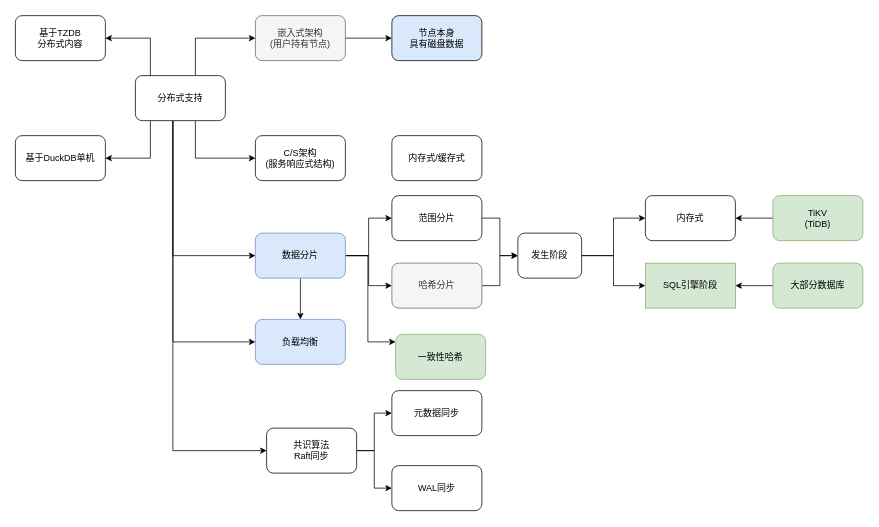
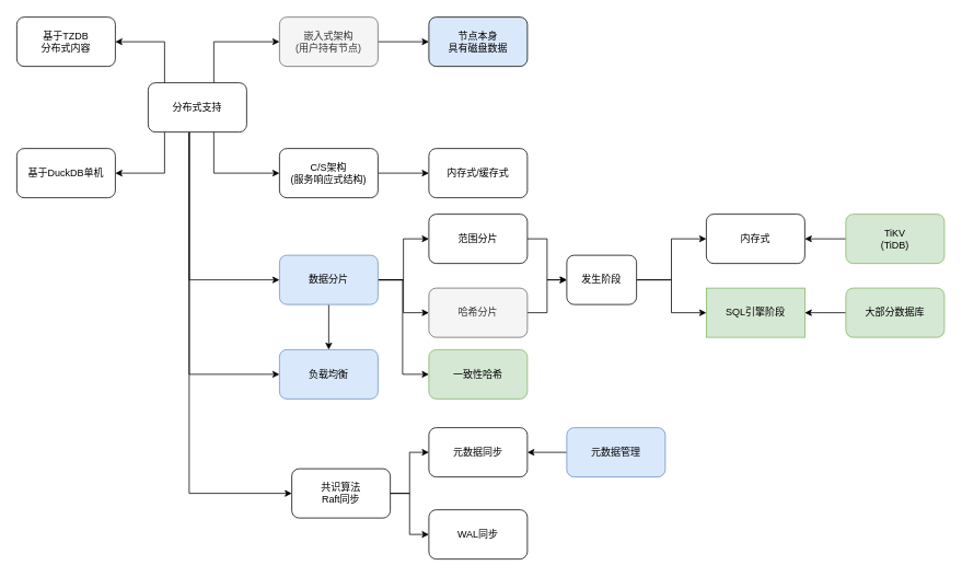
  <mxCell id="0" />
  <mxCell id="1" parent="0" />
  <mxCell id="2" style="edgeStyle=orthogonalEdgeStyle;rounded=0;orthogonalLoop=1;jettySize=auto;html=1;" parent="1" source="8" target="10" edge="1"><mxGeometry relative="1" as="geometry"><Array as="points"><mxPoint x="200" y="210" /></Array></mxGeometry></mxCell>
  <mxCell id="3" style="edgeStyle=orthogonalEdgeStyle;rounded=0;orthogonalLoop=1;jettySize=auto;html=1;" parent="1" source="8" target="12" edge="1"><mxGeometry relative="1" as="geometry"><Array as="points"><mxPoint x="260" y="50" /></Array></mxGeometry></mxCell>
  <mxCell id="4" style="edgeStyle=orthogonalEdgeStyle;rounded=0;orthogonalLoop=1;jettySize=auto;html=1;" parent="1" source="8" target="14" edge="1"><mxGeometry relative="1" as="geometry"><Array as="points"><mxPoint x="260" y="210" /></Array></mxGeometry></mxCell>
  <mxCell id="5" style="edgeStyle=orthogonalEdgeStyle;rounded=0;orthogonalLoop=1;jettySize=auto;html=1;fontFamily=Helvetica;fontSize=12;fontColor=default;" parent="1" source="8" target="26" edge="1"><mxGeometry relative="1" as="geometry"><Array as="points"><mxPoint x="230" y="340" /></Array></mxGeometry></mxCell>
  <mxCell id="6" style="edgeStyle=orthogonalEdgeStyle;rounded=0;orthogonalLoop=1;jettySize=auto;html=1;fontFamily=Helvetica;fontSize=12;fontColor=default;" parent="1" source="8" target="27" edge="1"><mxGeometry relative="1" as="geometry"><Array as="points"><mxPoint x="230" y="455" /></Array></mxGeometry></mxCell>
  <mxCell id="7" style="edgeStyle=orthogonalEdgeStyle;rounded=0;orthogonalLoop=1;jettySize=auto;html=1;fontFamily=Helvetica;fontSize=12;fontColor=default;" parent="1" source="8" target="17" edge="1"><mxGeometry relative="1" as="geometry"><Array as="points"><mxPoint x="230" y="600" /></Array></mxGeometry></mxCell>
  <mxCell id="8" value="分布式支持" style="rounded=1;whiteSpace=wrap;html=1;" parent="1" vertex="1"><mxGeometry x="180" y="100" width="120" height="60" as="geometry" /></mxCell>
  <mxCell id="9" value="基于TZDB&lt;div&gt;分布式内容&lt;/div&gt;" style="rounded=1;whiteSpace=wrap;html=1;" parent="1" vertex="1"><mxGeometry y="20" width="120" height="60" as="geometry" x="20" /></mxCell>
  <mxCell id="10" value="基于DuckDB单机" style="rounded=1;whiteSpace=wrap;html=1;" parent="1" vertex="1"><mxGeometry y="180" width="120" height="60" as="geometry" x="20" /></mxCell>
  <mxCell id="11" style="edgeStyle=orthogonalEdgeStyle;rounded=0;orthogonalLoop=1;jettySize=auto;html=1;fontFamily=Helvetica;fontSize=12;fontColor=default;" parent="1" source="12" target="38" edge="1"><mxGeometry relative="1" as="geometry" /></mxCell>
  <mxCell id="12" value="嵌入式架构&lt;div&gt;(用户持有节点)&lt;/div&gt;" style="rounded=1;whiteSpace=wrap;html=1;fillColor=#f5f5f5;strokeColor=#666666;fontColor=#333333;" parent="1" vertex="1"><mxGeometry x="340" y="20" width="120" height="60" as="geometry" /></mxCell>
+ <mxCell id="13" style="edgeStyle=orthogonalEdgeStyle;rounded=0;orthogonalLoop=1;jettySize=auto;html=1;fontFamily=Helvetica;fontSize=12;fontColor=default;" parent="1" source="14" target="39" edge="1"><mxGeometry relative="1" as="geometry" /></mxCell>
  <mxCell id="14" value="C/S架构&lt;div&gt;(服务响应式结构)&lt;/div&gt;" style="rounded=1;whiteSpace=wrap;html=1;" parent="1" vertex="1"><mxGeometry x="340" y="180" width="120" height="60" as="geometry" /></mxCell>
  <mxCell id="15" style="edgeStyle=orthogonalEdgeStyle;rounded=0;orthogonalLoop=1;jettySize=auto;html=1;fontFamily=Helvetica;fontSize=12;fontColor=default;" parent="1" source="17" target="18" edge="1"><mxGeometry relative="1" as="geometry" /></mxCell>
  <mxCell id="16" style="edgeStyle=orthogonalEdgeStyle;rounded=0;orthogonalLoop=1;jettySize=auto;html=1;fontFamily=Helvetica;fontSize=12;fontColor=default;" parent="1" source="17" target="44" edge="1"><mxGeometry relative="1" as="geometry" /></mxCell>
  <mxCell id="17" value="共识算法&lt;div&gt;Raft同步&lt;/div&gt;" style="rounded=1;whiteSpace=wrap;html=1;" parent="1" vertex="1"><mxGeometry x="355" y="570" width="120" height="60" as="geometry" /></mxCell>
  <mxCell id="18" value="元数据同步" style="rounded=1;whiteSpace=wrap;html=1;" parent="1" vertex="1"><mxGeometry x="522" y="520" width="120" height="60" as="geometry" /></mxCell>
+ <mxCell id="19" style="edgeStyle=orthogonalEdgeStyle;rounded=0;orthogonalLoop=1;jettySize=auto;html=1;fontFamily=Helvetica;fontSize=12;fontColor=default;" parent="1" source="20" target="18" edge="1"><mxGeometry relative="1" as="geometry" /></mxCell>
+ <mxCell id="20" value="元数据管理" style="rounded=1;whiteSpace=wrap;html=1;fillColor=#dae8fc;strokeColor=#6c8ebf;" parent="1" vertex="1"><mxGeometry x="690" y="520" width="120" height="60" as="geometry" /></mxCell>
  <mxCell id="21" style="edgeStyle=orthogonalEdgeStyle;rounded=0;orthogonalLoop=1;jettySize=auto;html=1;" parent="1" source="8" target="9" edge="1"><mxGeometry relative="1" as="geometry"><Array as="points"><mxPoint x="200" y="50" /></Array></mxGeometry></mxCell>
  <mxCell id="22" style="edgeStyle=orthogonalEdgeStyle;rounded=0;orthogonalLoop=1;jettySize=auto;html=1;fontFamily=Helvetica;fontSize=12;fontColor=default;" parent="1" source="26" target="27" edge="1"><mxGeometry relative="1" as="geometry" /></mxCell>
  <mxCell id="23" style="edgeStyle=orthogonalEdgeStyle;rounded=0;orthogonalLoop=1;jettySize=auto;html=1;fontFamily=Helvetica;fontSize=12;fontColor=default;" parent="1" source="26" target="30" edge="1"><mxGeometry relative="1" as="geometry" /></mxCell>
  <mxCell id="24" style="edgeStyle=orthogonalEdgeStyle;rounded=0;orthogonalLoop=1;jettySize=auto;html=1;fontFamily=Helvetica;fontSize=12;fontColor=default;" parent="1" source="26" target="32" edge="1"><mxGeometry relative="1" as="geometry" /></mxCell>
  <mxCell id="25" style="edgeStyle=orthogonalEdgeStyle;rounded=0;orthogonalLoop=1;jettySize=auto;html=1;" edge="1" parent="1" source="26" target="28"><mxGeometry relative="1" as="geometry"><Array as="points"><mxPoint x="490" y="340" /><mxPoint x="490" y="455" /></Array></mxGeometry></mxCell>
  <mxCell id="26" value="数据分片" style="rounded=1;whiteSpace=wrap;html=1;fillColor=#dae8fc;strokeColor=#6c8ebf;" parent="1" vertex="1"><mxGeometry x="340" y="310" width="120" height="60" as="geometry" /></mxCell>
  <mxCell id="27" value="负载均衡" style="rounded=1;whiteSpace=wrap;html=1;fillColor=#dae8fc;strokeColor=#6c8ebf;" parent="1" vertex="1"><mxGeometry x="340" y="425" width="120" height="60" as="geometry" /></mxCell>
- <mxCell id="28" value="一致性哈希" style="rounded=1;whiteSpace=wrap;html=1;fillColor=#d5e8d4;strokeColor=#82b366;" parent="1" vertex="1"><mxGeometry x="527" y="445" width="120" height="60" as="geometry" /></mxCell>
+ <mxCell id="28" value="一致性哈希" style="rounded=1;whiteSpace=wrap;html=1;fillColor=#d5e8d4;strokeColor=#82b366;" parent="1" vertex="1"><mxGeometry x="522" y="425" width="120" height="60" as="geometry" /></mxCell>
  <mxCell id="29" style="edgeStyle=orthogonalEdgeStyle;rounded=0;orthogonalLoop=1;jettySize=auto;html=1;fontFamily=Helvetica;fontSize=12;fontColor=default;" parent="1" source="30" target="35" edge="1"><mxGeometry relative="1" as="geometry" /></mxCell>
  <mxCell id="30" value="范围分片" style="rounded=1;whiteSpace=wrap;html=1;" parent="1" vertex="1"><mxGeometry x="522" y="260" width="120" height="60" as="geometry" /></mxCell>
  <mxCell id="31" style="edgeStyle=orthogonalEdgeStyle;rounded=0;orthogonalLoop=1;jettySize=auto;html=1;fontFamily=Helvetica;fontSize=12;fontColor=default;" parent="1" source="32" target="35" edge="1"><mxGeometry relative="1" as="geometry" /></mxCell>
  <mxCell id="32" value="哈希分片" style="rounded=1;whiteSpace=wrap;html=1;fillColor=#f5f5f5;fontColor=#333333;strokeColor=#666666;" parent="1" vertex="1"><mxGeometry x="522" y="350" width="120" height="60" as="geometry" /></mxCell>
  <mxCell id="33" style="edgeStyle=orthogonalEdgeStyle;rounded=0;orthogonalLoop=1;jettySize=auto;html=1;fontFamily=Helvetica;fontSize=12;fontColor=default;" parent="1" source="35" target="36" edge="1"><mxGeometry relative="1" as="geometry" /></mxCell>
  <mxCell id="34" style="edgeStyle=orthogonalEdgeStyle;rounded=0;orthogonalLoop=1;jettySize=auto;html=1;fontFamily=Helvetica;fontSize=12;fontColor=default;" parent="1" source="35" target="37" edge="1"><mxGeometry relative="1" as="geometry" /></mxCell>
  <mxCell id="35" value="发生阶段" style="rounded=1;whiteSpace=wrap;html=1;" parent="1" vertex="1"><mxGeometry x="690" y="310" width="85" height="60" as="geometry" /></mxCell>
  <mxCell id="36" value="内存式" style="rounded=1;whiteSpace=wrap;html=1;" parent="1" vertex="1"><mxGeometry x="860" y="260" width="120" height="60" as="geometry" /></mxCell>
  <mxCell id="37" value="SQL引擎阶段" style="whiteSpace=wrap;html=1;fillColor=#d5e8d4;strokeColor=#82b366;rounded=0;" parent="1" vertex="1"><mxGeometry x="860" y="350" width="120" height="60" as="geometry" /></mxCell>
  <mxCell id="38" value="节点本身&lt;div&gt;具有磁盘数据&lt;/div&gt;" style="rounded=1;whiteSpace=wrap;html=1;fillColor=#dae8fc;" parent="1" vertex="1"><mxGeometry x="522" y="20" width="120" height="60" as="geometry" /></mxCell>
  <mxCell id="39" value="内存式/缓存式" style="rounded=1;whiteSpace=wrap;html=1;" parent="1" vertex="1"><mxGeometry x="522" y="180" width="120" height="60" as="geometry" /></mxCell>
  <mxCell id="40" style="edgeStyle=orthogonalEdgeStyle;rounded=0;orthogonalLoop=1;jettySize=auto;html=1;fontFamily=Helvetica;fontSize=12;fontColor=default;" parent="1" source="41" target="36" edge="1"><mxGeometry relative="1" as="geometry" /></mxCell>
  <mxCell id="41" value="TiKV&lt;div&gt;(TiDB)&lt;/div&gt;" style="rounded=1;whiteSpace=wrap;html=1;fillColor=#d5e8d4;strokeColor=#82b366;" parent="1" vertex="1"><mxGeometry x="1030" y="260" width="120" height="60" as="geometry" /></mxCell>
  <mxCell id="42" style="edgeStyle=orthogonalEdgeStyle;rounded=0;orthogonalLoop=1;jettySize=auto;html=1;fontFamily=Helvetica;fontSize=12;fontColor=default;" parent="1" source="43" target="37" edge="1"><mxGeometry relative="1" as="geometry" /></mxCell>
  <mxCell id="43" value="大部分数据库" style="rounded=1;whiteSpace=wrap;html=1;fillColor=#d5e8d4;strokeColor=#82b366;" parent="1" vertex="1"><mxGeometry x="1030" y="350" width="120" height="60" as="geometry" /></mxCell>
  <mxCell id="44" value="WAL同步" style="rounded=1;whiteSpace=wrap;html=1;" parent="1" vertex="1"><mxGeometry x="522" y="620" width="120" height="60" as="geometry" /></mxCell>
